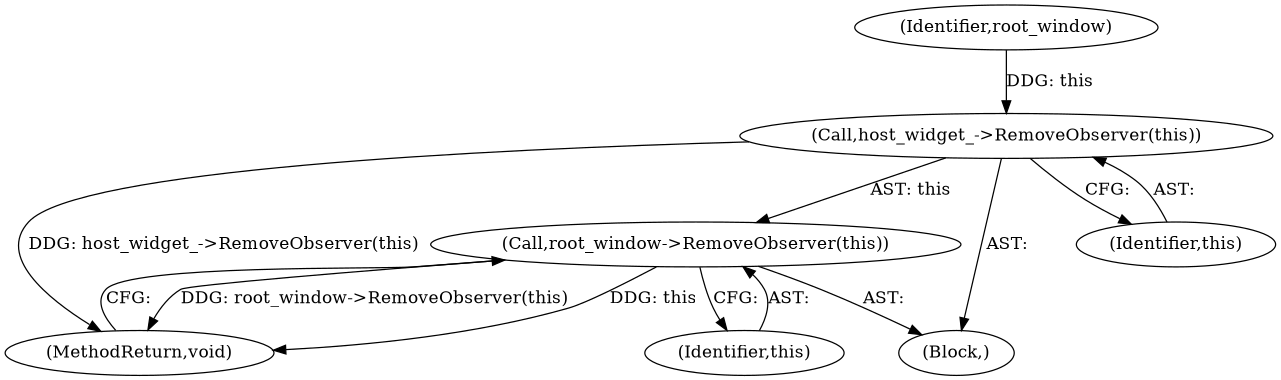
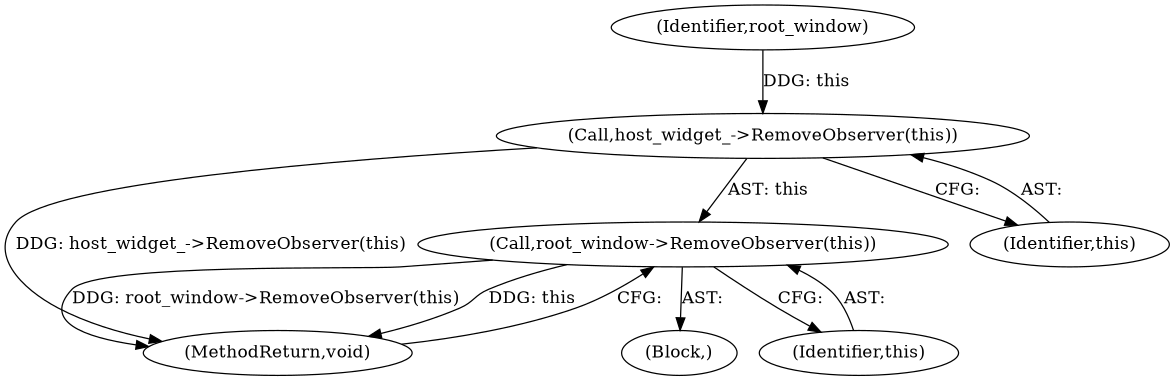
  digraph {
    n1 [label="(Call,host_widget_->RemoveObserver(this))"]
    n2 [label="(Call,root_window->RemoveObserver(this))"]
    n3 [label="(MethodReturn,void)"]
    n4 [label="(Block,)"]
    n5 [label="(Identifier,this)"]
    n6 [label="(Identifier,this)"]
    n7 [label="(Identifier,root_window)"]
    n1 -> n2 [label="AST: this"]
    n1 -> n3 [label="DDG: host_widget_->RemoveObserver(this)"]
-   n1 -> n4 [label="AST: "]
    n1 -> n5 [label="CFG: "]
    n2 -> n3 [label="DDG: root_window->RemoveObserver(this)"]
    n2 -> n3 [label="DDG: this"]
    n2 -> n4 [label="AST: "]
    n2 -> n6 [label="CFG: "]
    n3 -> n2 [label="CFG: "]
    n5 -> n1 [label="AST: "]
    n6 -> n2 [label="AST: "]
    n7 -> n1 [label="DDG: this"]
  }
